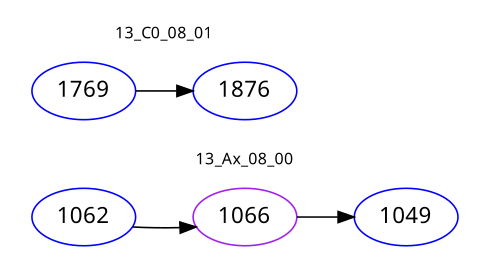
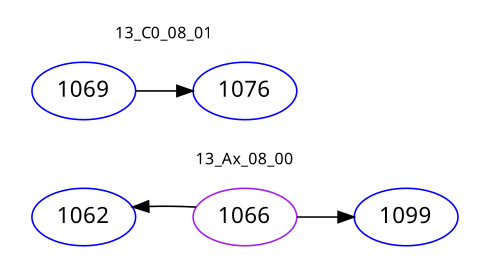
  digraph {
    fontname="Noto Sans"
    rankdir=LR
    node [color=blue fontname="Noto Sans"]
    edge [color=black fontname="Noto Sans"]
    n1 [label=1062]
    n2 [color=purple label=1066]
-   n3 [label=1049]
-   n4 [label=1769]
-   n5 [label=1876]
+   n3 [label=1099]
+   n4 [label=1069]
+   n5 [label=1076]
    subgraph cluster_1 {
      color=white
      fontsize=10
      label="13_Ax_08_00"
      n1
      n2
      n3
    }
    subgraph cluster_2 {
      color=white
      fontsize=10
      label="13_C0_08_01"
      n4
      n5
    }
-   n1 -> n2
+   n2 -> n1
    n2 -> n3
    n4 -> n5
  }
